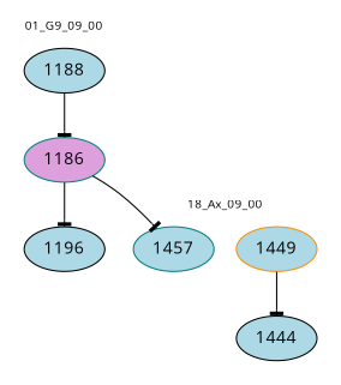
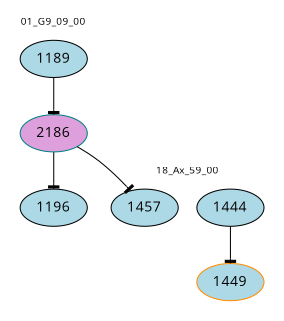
  digraph {
    fontname="Open Sans"
    node [color=black fillcolor=lightblue fontname="Open Sans" style=filled]
    edge [arrowhead=tee color=black fontname="Open Sans"]
    n1 [color=darkorange label=1449]
    n2 [label=1444]
-   n3 [color=teal label=1457]
-   n4 [label=1188]
-   n5 [color=teal fillcolor=plum label=1186]
+   n3 [label=1457]
+   n4 [label=1189]
+   n5 [color=teal fillcolor=plum label=2186]
    n6 [label=1196]
    subgraph cluster_1 {
      color=white
      fontsize=10
-     label="18_Ax_09_00"
+     label="18_Ax_59_00"
      n1
      n2
      n3
    }
    subgraph cluster_2 {
      color=white
      fontsize=10
      label="01_G9_09_00"
      n4
      n5
      n6
    }
-   n1 -> n2
+   n2 -> n1
    n4 -> n5
    n5 -> n3
    n5 -> n6
  }
